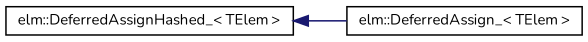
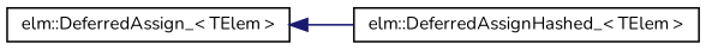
  digraph {
    rankdir=LR
    fontname=Nunito
    node [color=black fillcolor=white fontname=Nunito fontsize=10 shape=record style=filled]
    n1 [height=0.2 label="elm::DeferredAssign_\< TElem \>" width=0.4]
    n2 [height=0.2 label="elm::DeferredAssignHashed_\< TElem \>" width=0.4]
-   n2 -> n1 [color=midnightblue dir=back fontname=Nunito fontsize=10 labelfontname=Helvetica labelfontsize=10 style=solid]
+   n1 -> n2 [color=midnightblue dir=back fontname=Nunito fontsize=10 labelfontname=Helvetica labelfontsize=10 style=solid]
  }
